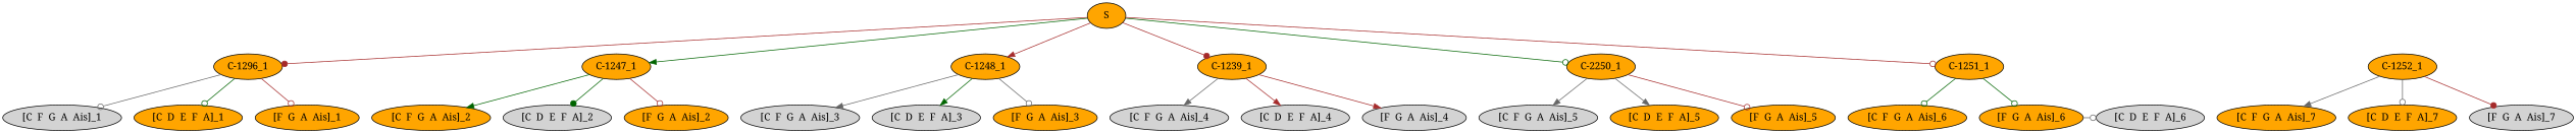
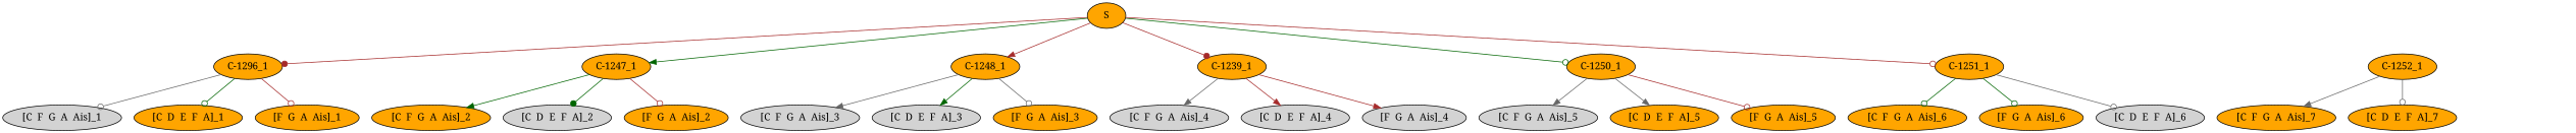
  digraph {
    fontname="Noto Serif"
    node [fillcolor=orange fontname="Noto Serif" style=filled]
    edge [arrowhead=odot color=brown fontname="Noto Serif"]
    S
    n2 [label="C-1296_1"]
    "C-1247_1"
    "C-1248_1"
    n5 [label="C-1239_1"]
-   "C-1250_1" [label="C-2250_1"]
+   "C-1250_1"
    "C-1251_1"
    "C-1252_1"
    "[C  F  G  A  Ais]_1" [fillcolor=lightgrey]
    "[C  D  E  F  A]_1"
    "[F  G  A  Ais]_1"
    "[C  F  G  A  Ais]_2"
    "[C  D  E  F  A]_2" [fillcolor=lightgrey]
    "[F  G  A  Ais]_2"
    "[C  F  G  A  Ais]_3" [fillcolor=lightgrey]
    "[C  D  E  F  A]_3" [fillcolor=lightgrey]
    "[F  G  A  Ais]_3"
    "[C  F  G  A  Ais]_4" [fillcolor=lightgrey]
    "[C  D  E  F  A]_4" [fillcolor=lightgrey]
    "[F  G  A  Ais]_4" [fillcolor=lightgrey]
    "[C  F  G  A  Ais]_5" [fillcolor=lightgrey]
    "[C  D  E  F  A]_5"
    "[F  G  A  Ais]_5"
    "[C  F  G  A  Ais]_6"
    "[C  D  E  F  A]_6" [fillcolor=lightgrey]
    "[F  G  A  Ais]_6"
    "[C  F  G  A  Ais]_7"
    "[C  D  E  F  A]_7"
-   "[F  G  A  Ais]_7" [fillcolor=lightgrey]
    subgraph sub_1 {
      rank=min
      S
    }
    subgraph sub_2 {
      rank=same
      n2
      "C-1247_1"
      "C-1248_1"
      n5
      "C-1250_1"
      "C-1251_1"
      "C-1252_1"
    }
    subgraph sub_3 {
      rank=same
      "[C  F  G  A  Ais]_1"
      "[C  D  E  F  A]_1"
      "[F  G  A  Ais]_1"
      "[C  F  G  A  Ais]_2"
      "[C  D  E  F  A]_2"
      "[F  G  A  Ais]_2"
      "[C  F  G  A  Ais]_3"
      "[C  D  E  F  A]_3"
      "[F  G  A  Ais]_3"
      "[C  F  G  A  Ais]_4"
      "[C  D  E  F  A]_4"
      "[F  G  A  Ais]_4"
      "[C  F  G  A  Ais]_5"
      "[C  D  E  F  A]_5"
      "[F  G  A  Ais]_5"
      "[C  F  G  A  Ais]_6"
      "[C  D  E  F  A]_6"
      "[F  G  A  Ais]_6"
      "[C  F  G  A  Ais]_7"
      "[C  D  E  F  A]_7"
-     "[F  G  A  Ais]_7"
    }
    S -> n2 [arrowhead=dot]
    S -> "C-1247_1" [arrowhead=normal color=darkgreen]
    S -> "C-1248_1" [arrowhead=normal]
    S -> n5 [arrowhead=dot]
    S -> "C-1250_1" [color=darkgreen]
    S -> "C-1251_1"
    n2 -> "[C  F  G  A  Ais]_1" [color=gray40]
    n2 -> "[C  D  E  F  A]_1" [color=darkgreen]
    n2 -> "[F  G  A  Ais]_1"
    "C-1247_1" -> "[C  F  G  A  Ais]_2" [arrowhead=normal color=darkgreen]
    "C-1247_1" -> "[C  D  E  F  A]_2" [arrowhead=dot color=darkgreen]
    "C-1247_1" -> "[F  G  A  Ais]_2"
    "C-1248_1" -> "[C  F  G  A  Ais]_3" [arrowhead=normal color=gray40]
    "C-1248_1" -> "[C  D  E  F  A]_3" [arrowhead=normal color=darkgreen]
    "C-1248_1" -> "[F  G  A  Ais]_3" [color=gray40]
    n5 -> "[C  F  G  A  Ais]_4" [arrowhead=normal color=gray40]
    n5 -> "[C  D  E  F  A]_4" [arrowhead=normal]
    n5 -> "[F  G  A  Ais]_4" [arrowhead=normal]
    "C-1250_1" -> "[C  F  G  A  Ais]_5" [arrowhead=normal color=gray40]
    "C-1250_1" -> "[C  D  E  F  A]_5" [arrowhead=normal color=gray40]
    "C-1250_1" -> "[F  G  A  Ais]_5"
    "C-1251_1" -> "[C  F  G  A  Ais]_6" [color=darkgreen]
-   "[F  G  A  Ais]_6" -> "[C  D  E  F  A]_6" [color=gray40]
+   "C-1251_1" -> "[C  D  E  F  A]_6" [color=gray40]
    "C-1251_1" -> "[F  G  A  Ais]_6" [color=darkgreen]
    "C-1252_1" -> "[C  F  G  A  Ais]_7" [arrowhead=normal color=gray40]
    "C-1252_1" -> "[C  D  E  F  A]_7" [color=gray40]
-   "C-1252_1" -> "[F  G  A  Ais]_7" [arrowhead=dot]
  }
